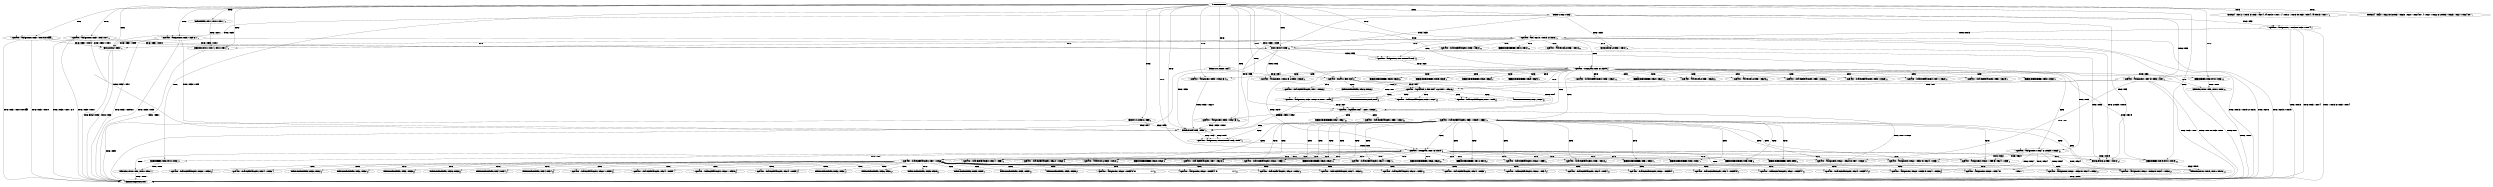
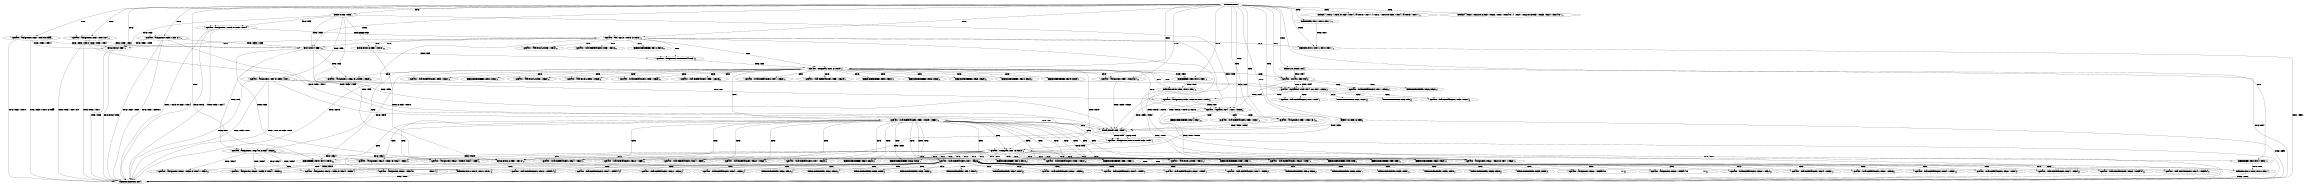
  digraph {
    n1 [label=<(METHOD,FUN1)<SUB>1</SUB>>]
    n2 [label=<(PARAM,VAR2 *VAR3)<SUB>1</SUB>>]
    n3 [label=<(PARAM,UWORD8 VAR4)<SUB>2</SUB>>]
    n4 [label=<(PARAM,UWORD16 VAR5)<SUB>3</SUB>>]
    n5 [label=<(&lt;operator&gt;.assignment,VAR3-&gt;VAR9 = 1)<SUB>10</SUB>>]
    n6 [label=<(&lt;operator&gt;.assignment,VAR3-&gt;VAR10 = 0xffff)<SUB>11</SUB>>]
    n7 [label=<(&lt;operator&gt;.assignment,VAR3-&gt;VAR11 = 0)<SUB>12</SUB>>]
    n8 [label=<(BLOCK,{  VAR12 * VAR13 = VAR3-&gt;VAR14;  if(VAR13-&gt;VAR1...,{  VAR12 * VAR13 = VAR3-&gt;VAR14;  if(VAR13-&gt;VAR1...)<SUB>13</SUB>>]
    n9 [label=<(&lt;operator&gt;.assignment,VAR3-&gt;VAR20 = 0)<SUB>26</SUB>>]
    n10 [label=<(BLOCK,{  VAR21 *VAR22 = &amp;VAR3-&gt;VAR23;  VAR21 *VAR24 =...,{  VAR21 *VAR22 = &amp;VAR3-&gt;VAR23;  VAR21 *VAR24 =...)<SUB>31</SUB>>]
    n11 [label=<(&lt;operator&gt;.notEquals,VAR8 != VAR19)<SUB>24</SUB>>]
    n12 [label=<(IDENTIFIER,VAR19,return VAR19;)<SUB>66</SUB>>]
    n13 [label=<(&lt;operator&gt;.and,VAR13-&gt;VAR15 &amp; VAR16)<SUB>15</SUB>>]
    n14 [label=<(FUN4,FUN4(VAR3))<SUB>23</SUB>>]
    n15 [label=<(&lt;operator&gt;.logicalOr,VAR4 || VAR7-&gt;VAR28)<SUB>37</SUB>>]
    n16 [label=<(FUN2,FUN2(VAR3))<SUB>17</SUB>>]
    n17 [label=<(RETURN,return VAR17;,return VAR17;)<SUB>18</SUB>>]
    n18 [label=<(IDENTIFIER,VAR8,return VAR8;)<SUB>25</SUB>>]
    n19 [label=<(&lt;operator&gt;.assignment,VAR3-&gt;VAR27 = 0)<SUB>38</SUB>>]
    n20 [label=<(IDENTIFIER,VAR17,return VAR17;)<SUB>18</SUB>>]
    n21 [label=<(&lt;operator&gt;.equals,0 == VAR4)<SUB>34</SUB>>]
    n22 [label=<(&lt;operator&gt;.notEquals,VAR8 != VAR19)<SUB>43</SUB>>]
    n23 [label=<(FUN5,FUN5(VAR3, VAR5))<SUB>42</SUB>>]
    n24 [label=<(IDENTIFIER,VAR8,return VAR8;)<SUB>44</SUB>>]
    n25 [label=<(&lt;operator&gt;.assignment,*VAR7 = VAR3-&gt;VAR7)<SUB>6</SUB>>]
    n26 [label=<(FUN3,FUN3(&amp;VAR3-&gt;VAR18))<SUB>22</SUB>>]
    n27 [label=<(FUN6,FUN6(&amp;VAR3-&gt;VAR18))<SUB>64</SUB>>]
    n28 [label=<(&lt;operator&gt;.assignment,* VAR13 = VAR3-&gt;VAR14)<SUB>14</SUB>>]
    n29 [label=<(METHOD_RETURN,VAR1)<SUB>1</SUB>>]
    n30 [label=<(&lt;operator&gt;.logicalAnd,(0 == VAR4) &amp;&amp; VAR7-&gt;VAR26)<SUB>34</SUB>>]
    n31 [label=<(&lt;operator&gt;.assignment,*VAR22 = &amp;VAR3-&gt;VAR23)<SUB>32</SUB>>]
    n32 [label=<(&lt;operator&gt;.assignment,*VAR24 = &amp;VAR3-&gt;VAR25)<SUB>33</SUB>>]
    n33 [label=<(RETURN,return VAR8;,return VAR8;)<SUB>25</SUB>>]
    n34 [label=<(&lt;operator&gt;.indirectFieldAccess,VAR3-&gt;VAR20)<SUB>26</SUB>>]
    n35 [label=<(FIELD_IDENTIFIER,VAR20,VAR20)<SUB>26</SUB>>]
    n36 [label=<(&lt;operator&gt;.addressOf,&amp;VAR3-&gt;VAR23)<SUB>32</SUB>>]
    n37 [label=<(&lt;operator&gt;.addressOf,&amp;VAR3-&gt;VAR25)<SUB>33</SUB>>]
    n38 [label=<(&lt;operator&gt;.indirectFieldAccess,VAR3-&gt;VAR29-&gt;VAR30)<SUB>40</SUB>>]
    n39 [label=<(&lt;operator&gt;.indirectFieldAccess,VAR3-&gt;VAR23)<SUB>32</SUB>>]
    n40 [label=<(&lt;operator&gt;.indirectFieldAccess,VAR3-&gt;VAR25)<SUB>33</SUB>>]
    n41 [label=<(&lt;operator&gt;.indirectFieldAccess,VAR7-&gt;VAR28)<SUB>37</SUB>>]
    n42 [label=<(&lt;operator&gt;.indirectFieldAccess,VAR3-&gt;VAR29)<SUB>40</SUB>>]
    n43 [label=<(FIELD_IDENTIFIER,VAR30,VAR30)<SUB>40</SUB>>]
    n44 [label=<(FIELD_IDENTIFIER,VAR23,VAR23)<SUB>32</SUB>>]
    n45 [label=<(FIELD_IDENTIFIER,VAR25,VAR25)<SUB>33</SUB>>]
    n46 [label=<(FIELD_IDENTIFIER,VAR28,VAR28)<SUB>37</SUB>>]
    n47 [label=<(FIELD_IDENTIFIER,VAR29,VAR29)<SUB>40</SUB>>]
    n48 [label=<(RETURN,return VAR19;,return VAR19;)<SUB>66</SUB>>]
    n49 [label=<(&lt;operator&gt;.assignment,VAR8 = FUN4(VAR3))<SUB>23</SUB>>]
    n50 [label=<(&lt;operator&gt;.addressOf,&amp;VAR3-&gt;VAR18)<SUB>22</SUB>>]
    n51 [label=<(&lt;operator&gt;.indirectFieldAccess,VAR3-&gt;VAR18)<SUB>22</SUB>>]
    n52 [label=<(FIELD_IDENTIFIER,VAR18,VAR18)<SUB>22</SUB>>]
    n53 [label=<(&lt;operator&gt;.assignment,VAR22-&gt;VAR28 = VAR7-&gt;VAR28)<SUB>49</SUB>>]
    n54 [label=<(&lt;operator&gt;.indirectFieldAccess,VAR3-&gt;VAR27)<SUB>38</SUB>>]
    n55 [label=<(FIELD_IDENTIFIER,VAR27,VAR27)<SUB>38</SUB>>]
    n56 [label=<(&lt;operator&gt;.indirectFieldAccess,VAR7-&gt;VAR26)<SUB>34</SUB>>]
    n57 [label=<(FIELD_IDENTIFIER,VAR26,VAR26)<SUB>34</SUB>>]
    n58 [label=<(&lt;operator&gt;.assignment,VAR22-&gt;VAR31 = VAR24-&gt;VAR31)<SUB>47</SUB>>]
    n59 [label=<(&lt;operator&gt;.assignment,VAR22-&gt;VAR5 = VAR24-&gt;VAR5)<SUB>48</SUB>>]
    n60 [label=<(RETURN,return VAR8;,return VAR8;)<SUB>44</SUB>>]
    n61 [label=<(&lt;operator&gt;.addressOf,&amp;VAR3-&gt;VAR18)<SUB>64</SUB>>]
    n62 [label=<(&lt;operator&gt;.indirectFieldAccess,VAR22-&gt;VAR31)<SUB>47</SUB>>]
    n63 [label=<(&lt;operator&gt;.indirectFieldAccess,VAR24-&gt;VAR31)<SUB>47</SUB>>]
    n64 [label=<(&lt;operator&gt;.indirectFieldAccess,VAR22-&gt;VAR5)<SUB>48</SUB>>]
    n65 [label=<(&lt;operator&gt;.indirectFieldAccess,VAR24-&gt;VAR5)<SUB>48</SUB>>]
    n66 [label=<(&lt;operator&gt;.indirectFieldAccess,VAR22-&gt;VAR28)<SUB>49</SUB>>]
    n67 [label=<(&lt;operator&gt;.indirectFieldAccess,VAR7-&gt;VAR28)<SUB>49</SUB>>]
    n68 [label=<(&lt;operator&gt;.indirectFieldAccess,VAR7-&gt;VAR26)<SUB>50</SUB>>]
    n69 [label=<(&lt;operator&gt;.indirectFieldAccess,VAR3-&gt;VAR18)<SUB>64</SUB>>]
    n70 [label=<(FIELD_IDENTIFIER,VAR31,VAR31)<SUB>47</SUB>>]
    n71 [label=<(FIELD_IDENTIFIER,VAR31,VAR31)<SUB>47</SUB>>]
    n72 [label=<(FIELD_IDENTIFIER,VAR5,VAR5)<SUB>48</SUB>>]
    n73 [label=<(FIELD_IDENTIFIER,VAR5,VAR5)<SUB>48</SUB>>]
    n74 [label=<(FIELD_IDENTIFIER,VAR28,VAR28)<SUB>49</SUB>>]
    n75 [label=<(FIELD_IDENTIFIER,VAR28,VAR28)<SUB>49</SUB>>]
    n76 [label=<(FIELD_IDENTIFIER,VAR26,VAR26)<SUB>50</SUB>>]
    n77 [label=<(FIELD_IDENTIFIER,VAR18,VAR18)<SUB>64</SUB>>]
    n78 [label=<(&lt;operator&gt;.assignment,VAR8 = FUN5(VAR3, VAR5))<SUB>42</SUB>>]
    n79 [label=<(&lt;operator&gt;.assignment,VAR3-&gt;VAR27 = VAR7-&gt;VAR5)<SUB>35</SUB>>]
    n80 [label=<(&lt;operator&gt;.indirectFieldAccess,VAR3-&gt;VAR27)<SUB>35</SUB>>]
    n81 [label=<(&lt;operator&gt;.indirectFieldAccess,VAR7-&gt;VAR5)<SUB>35</SUB>>]
    n82 [label=<(FIELD_IDENTIFIER,VAR27,VAR27)<SUB>35</SUB>>]
    n83 [label=<(FIELD_IDENTIFIER,VAR5,VAR5)<SUB>35</SUB>>]
    n84 [label=<(&lt;operator&gt;.assignment,VAR22-&gt;VAR32 = VAR24-&gt;VAR32)<SUB>52</SUB>>]
    n85 [label=<(&lt;operator&gt;.assignment,VAR22-&gt;VAR33 = VAR24-&gt;VAR33)<SUB>53</SUB>>]
    n86 [label=<(&lt;operator&gt;.assignment,VAR22-&gt;VAR34 =                             VAR2...)<SUB>54</SUB>>]
    n87 [label=<(&lt;operator&gt;.assignment,VAR22-&gt;VAR36 = VAR24-&gt;VAR36)<SUB>60</SUB>>]
    n88 [label=<(&lt;operator&gt;.assignment,VAR22-&gt;VAR35[0] =                             V...)<SUB>56</SUB>>]
    n89 [label=<(&lt;operator&gt;.assignment,VAR22-&gt;VAR35[1] =                             V...)<SUB>58</SUB>>]
    n90 [label=<(&lt;operator&gt;.indirectFieldAccess,VAR22-&gt;VAR32)<SUB>52</SUB>>]
    n91 [label=<(&lt;operator&gt;.indirectFieldAccess,VAR24-&gt;VAR32)<SUB>52</SUB>>]
    n92 [label=<(&lt;operator&gt;.indirectFieldAccess,VAR22-&gt;VAR33)<SUB>53</SUB>>]
    n93 [label=<(&lt;operator&gt;.indirectFieldAccess,VAR24-&gt;VAR33)<SUB>53</SUB>>]
    n94 [label=<(&lt;operator&gt;.indirectFieldAccess,VAR22-&gt;VAR34)<SUB>54</SUB>>]
    n95 [label=<(&lt;operator&gt;.indirectFieldAccess,VAR24-&gt;VAR34)<SUB>55</SUB>>]
    n96 [label=<(&lt;operator&gt;.indirectIndexAccess,VAR22-&gt;VAR35[0])<SUB>56</SUB>>]
    n97 [label=<(&lt;operator&gt;.indirectIndexAccess,VAR24-&gt;VAR35[0])<SUB>57</SUB>>]
    n98 [label=<(&lt;operator&gt;.indirectIndexAccess,VAR22-&gt;VAR35[1])<SUB>58</SUB>>]
    n99 [label=<(&lt;operator&gt;.indirectIndexAccess,VAR24-&gt;VAR35[1])<SUB>59</SUB>>]
    n100 [label=<(&lt;operator&gt;.indirectFieldAccess,VAR22-&gt;VAR36)<SUB>60</SUB>>]
    n101 [label=<(&lt;operator&gt;.indirectFieldAccess,VAR24-&gt;VAR36)<SUB>60</SUB>>]
    n102 [label=<(FIELD_IDENTIFIER,VAR32,VAR32)<SUB>52</SUB>>]
    n103 [label=<(FIELD_IDENTIFIER,VAR32,VAR32)<SUB>52</SUB>>]
    n104 [label=<(FIELD_IDENTIFIER,VAR33,VAR33)<SUB>53</SUB>>]
    n105 [label=<(FIELD_IDENTIFIER,VAR33,VAR33)<SUB>53</SUB>>]
    n106 [label=<(FIELD_IDENTIFIER,VAR34,VAR34)<SUB>54</SUB>>]
    n107 [label=<(FIELD_IDENTIFIER,VAR34,VAR34)<SUB>55</SUB>>]
    n108 [label=<(&lt;operator&gt;.indirectFieldAccess,VAR22-&gt;VAR35)<SUB>56</SUB>>]
    n109 [label=<(&lt;operator&gt;.indirectFieldAccess,VAR24-&gt;VAR35)<SUB>57</SUB>>]
    n110 [label=<(&lt;operator&gt;.indirectFieldAccess,VAR22-&gt;VAR35)<SUB>58</SUB>>]
    n111 [label=<(&lt;operator&gt;.indirectFieldAccess,VAR24-&gt;VAR35)<SUB>59</SUB>>]
    n112 [label=<(FIELD_IDENTIFIER,VAR36,VAR36)<SUB>60</SUB>>]
    n113 [label=<(FIELD_IDENTIFIER,VAR36,VAR36)<SUB>60</SUB>>]
    n114 [label=<(FIELD_IDENTIFIER,VAR35,VAR35)<SUB>56</SUB>>]
    n115 [label=<(FIELD_IDENTIFIER,VAR35,VAR35)<SUB>57</SUB>>]
    n116 [label=<(FIELD_IDENTIFIER,VAR35,VAR35)<SUB>58</SUB>>]
    n117 [label=<(FIELD_IDENTIFIER,VAR35,VAR35)<SUB>59</SUB>>]
    n1 -> n2 [label="DDG: "]
    n1 -> n3 [label="DDG: "]
    n1 -> n4 [label="DDG: "]
    n1 -> n5 [label="DDG: "]
    n1 -> n6 [label="DDG: "]
    n1 -> n7 [label="DDG: "]
    n1 -> n8 [label="DDG: "]
    n1 -> n9 [label="DDG: "]
    n1 -> n10 [label="DDG: "]
    n1 -> n11 [label="DDG: "]
    n1 -> n12 [label="DDG: "]
    n1 -> n13 [label="DDG: "]
    n1 -> n14 [label="DDG: "]
    n1 -> n15 [label="DDG: "]
    n1 -> n16 [label="DDG: "]
    n1 -> n17 [label="DDG: "]
    n1 -> n18 [label="DDG: "]
    n1 -> n19 [label="DDG: "]
    n1 -> n20 [label="DDG: "]
    n1 -> n21 [label="DDG: "]
    n1 -> n22 [label="DDG: "]
    n1 -> n23 [label="DDG: "]
    n1 -> n24 [label="DDG: "]
    n2 -> n14 [label="DDG: VAR3"]
    n2 -> n16 [label="DDG: VAR3"]
    n2 -> n23 [label="DDG: VAR3"]
    n2 -> n25 [label="DDG: VAR3"]
    n2 -> n26 [label="DDG: VAR3"]
    n2 -> n27 [label="DDG: VAR3"]
    n2 -> n28 [label="DDG: VAR3"]
    n3 -> n21 [label="DDG: VAR4"]
    n3 -> n29 [label="DDG: VAR4"]
    n4 -> n23 [label="DDG: VAR5"]
    n4 -> n29 [label="DDG: VAR5"]
    n5 -> n14 [label="DDG: VAR3-&gt;VAR9"]
    n5 -> n16 [label="DDG: VAR3-&gt;VAR9"]
    n5 -> n23 [label="DDG: VAR3-&gt;VAR9"]
    n5 -> n29 [label="DDG: VAR3-&gt;VAR9"]
    n5 -> n29 [label="DDG: VAR3-&gt;VAR9 = 1"]
    n6 -> n14 [label="DDG: VAR3-&gt;VAR10"]
    n6 -> n16 [label="DDG: VAR3-&gt;VAR10"]
    n6 -> n29 [label="DDG: VAR3-&gt;VAR10"]
    n6 -> n29 [label="DDG: VAR3-&gt;VAR10 = 0xffff"]
    n7 -> n14 [label="DDG: VAR3-&gt;VAR11"]
    n7 -> n16 [label="DDG: VAR3-&gt;VAR11"]
    n7 -> n23 [label="DDG: VAR3-&gt;VAR11"]
    n7 -> n29 [label="DDG: VAR3-&gt;VAR11"]
    n7 -> n29 [label="DDG: VAR3-&gt;VAR11 = 0"]
    n9 -> n23 [label="DDG: VAR3-&gt;VAR20"]
    n11 -> n9 [label="CDG: "]
    n11 -> n12 [label="DDG: VAR19"]
    n11 -> n15 [label="CDG: "]
    n11 -> n18 [label="DDG: VAR8"]
    n11 -> n21 [label="CDG: "]
    n11 -> n22 [label="DDG: VAR19"]
    n11 -> n30 [label="CDG: "]
    n11 -> n31 [label="CDG: "]
    n11 -> n32 [label="CDG: "]
    n11 -> n33 [label="CDG: "]
    n11 -> n34 [label="CDG: "]
    n11 -> n35 [label="CDG: "]
    n11 -> n36 [label="CDG: "]
    n11 -> n37 [label="CDG: "]
    n11 -> n38 [label="CDG: "]
    n11 -> n39 [label="CDG: "]
    n11 -> n40 [label="CDG: "]
    n11 -> n41 [label="CDG: "]
    n11 -> n42 [label="CDG: "]
    n11 -> n43 [label="CDG: "]
    n11 -> n44 [label="CDG: "]
    n11 -> n45 [label="CDG: "]
    n11 -> n46 [label="CDG: "]
    n11 -> n47 [label="CDG: "]
    n12 -> n48 [label="DDG: VAR19"]
    n13 -> n11 [label="CDG: "]
    n13 -> n14 [label="CDG: "]
    n13 -> n16 [label="CDG: "]
    n13 -> n17 [label="CDG: "]
    n13 -> n26 [label="CDG: "]
    n13 -> n29 [label="DDG: VAR13-&gt;VAR15"]
    n13 -> n29 [label="DDG: VAR13-&gt;VAR15 &amp; VAR16"]
    n13 -> n29 [label="DDG: VAR16"]
    n13 -> n49 [label="CDG: "]
    n13 -> n50 [label="CDG: "]
    n13 -> n51 [label="CDG: "]
    n13 -> n52 [label="CDG: "]
    n14 -> n23 [label="DDG: VAR3"]
    n14 -> n27 [label="DDG: VAR3"]
    n14 -> n31 [label="DDG: VAR3"]
    n14 -> n32 [label="DDG: VAR3"]
    n14 -> n49 [label="DDG: VAR3"]
    n15 -> n19 [label="CDG: "]
    n15 -> n53 [label="DDG: VAR7-&gt;VAR28"]
    n15 -> n54 [label="CDG: "]
    n15 -> n55 [label="CDG: "]
    n16 -> n29 [label="DDG: VAR3"]
    n16 -> n29 [label="DDG: FUN2(VAR3)"]
    n17 -> n29 [label="DDG: &lt;RET&gt;"]
    n18 -> n33 [label="DDG: VAR8"]
    n19 -> n23 [label="DDG: VAR3-&gt;VAR27"]
    n20 -> n17 [label="DDG: VAR17"]
    n21 -> n15 [label="DDG: VAR4"]
    n21 -> n30 [label="DDG: 0"]
    n21 -> n30 [label="DDG: VAR4"]
    n21 -> n56 [label="CDG: "]
    n21 -> n57 [label="CDG: "]
    n22 -> n12 [label="DDG: VAR19"]
    n22 -> n24 [label="DDG: VAR8"]
    n22 -> n27 [label="CDG: "]
    n22 -> n48 [label="CDG: "]
    n22 -> n53 [label="CDG: "]
    n22 -> n58 [label="CDG: "]
    n22 -> n59 [label="CDG: "]
    n22 -> n60 [label="CDG: "]
    n22 -> n61 [label="CDG: "]
    n22 -> n62 [label="CDG: "]
    n22 -> n63 [label="CDG: "]
    n22 -> n64 [label="CDG: "]
    n22 -> n65 [label="CDG: "]
    n22 -> n66 [label="CDG: "]
    n22 -> n67 [label="CDG: "]
    n22 -> n68 [label="CDG: "]
    n22 -> n69 [label="CDG: "]
    n22 -> n70 [label="CDG: "]
    n22 -> n71 [label="CDG: "]
    n22 -> n72 [label="CDG: "]
    n22 -> n73 [label="CDG: "]
    n22 -> n74 [label="CDG: "]
    n22 -> n75 [label="CDG: "]
    n22 -> n76 [label="CDG: "]
    n22 -> n77 [label="CDG: "]
+   n23 -> n27 [label="DDG: VAR3"]
    n23 -> n78 [label="DDG: VAR3"]
    n23 -> n78 [label="DDG: VAR5"]
    n24 -> n60 [label="DDG: VAR8"]
    n25 -> n29 [label="DDG: VAR7"]
    n25 -> n29 [label="DDG: VAR3-&gt;VAR7"]
    n25 -> n29 [label="DDG: *VAR7 = VAR3-&gt;VAR7"]
    n25 -> n30 [label="DDG: VAR7"]
    n25 -> n53 [label="DDG: VAR7"]
    n25 -> n79 [label="DDG: VAR7"]
    n26 -> n27 [label="DDG: &amp;VAR3-&gt;VAR18"]
    n28 -> n13 [label="DDG: VAR13"]
    n28 -> n29 [label="DDG: VAR13"]
    n28 -> n29 [label="DDG: VAR3-&gt;VAR14"]
    n28 -> n29 [label="DDG: * VAR13 = VAR3-&gt;VAR14"]
    n30 -> n79 [label="CDG: "]
    n30 -> n80 [label="CDG: "]
    n30 -> n81 [label="CDG: "]
    n30 -> n82 [label="CDG: "]
    n30 -> n83 [label="CDG: "]
    n32 -> n58 [label="DDG: VAR24"]
    n32 -> n59 [label="DDG: VAR24"]
    n32 -> n84 [label="DDG: VAR24"]
    n32 -> n85 [label="DDG: VAR24"]
    n32 -> n86 [label="DDG: VAR24"]
    n32 -> n87 [label="DDG: VAR24"]
    n33 -> n29 [label="DDG: &lt;RET&gt;"]
    n38 -> n22 [label="CDG: "]
    n38 -> n23 [label="CDG: "]
    n38 -> n27 [label="CDG: "]
    n38 -> n48 [label="CDG: "]
    n38 -> n53 [label="CDG: "]
    n38 -> n58 [label="CDG: "]
    n38 -> n59 [label="CDG: "]
    n38 -> n61 [label="CDG: "]
    n38 -> n62 [label="CDG: "]
    n38 -> n63 [label="CDG: "]
    n38 -> n64 [label="CDG: "]
    n38 -> n65 [label="CDG: "]
    n38 -> n66 [label="CDG: "]
    n38 -> n67 [label="CDG: "]
    n38 -> n68 [label="CDG: "]
    n38 -> n69 [label="CDG: "]
    n38 -> n70 [label="CDG: "]
    n38 -> n71 [label="CDG: "]
    n38 -> n72 [label="CDG: "]
    n38 -> n73 [label="CDG: "]
    n38 -> n74 [label="CDG: "]
    n38 -> n75 [label="CDG: "]
    n38 -> n76 [label="CDG: "]
    n38 -> n77 [label="CDG: "]
    n38 -> n78 [label="CDG: "]
    n48 -> n29 [label="DDG: &lt;RET&gt;"]
    n49 -> n11 [label="DDG: VAR8"]
    n60 -> n29 [label="DDG: &lt;RET&gt;"]
    n68 -> n84 [label="CDG: "]
    n68 -> n85 [label="CDG: "]
    n68 -> n86 [label="CDG: "]
    n68 -> n87 [label="CDG: "]
    n68 -> n88 [label="CDG: "]
    n68 -> n89 [label="CDG: "]
    n68 -> n90 [label="CDG: "]
    n68 -> n91 [label="CDG: "]
    n68 -> n92 [label="CDG: "]
    n68 -> n93 [label="CDG: "]
    n68 -> n94 [label="CDG: "]
    n68 -> n95 [label="CDG: "]
    n68 -> n96 [label="CDG: "]
    n68 -> n97 [label="CDG: "]
    n68 -> n98 [label="CDG: "]
    n68 -> n99 [label="CDG: "]
    n68 -> n100 [label="CDG: "]
    n68 -> n101 [label="CDG: "]
    n68 -> n102 [label="CDG: "]
    n68 -> n103 [label="CDG: "]
    n68 -> n104 [label="CDG: "]
    n68 -> n105 [label="CDG: "]
    n68 -> n106 [label="CDG: "]
    n68 -> n107 [label="CDG: "]
    n68 -> n108 [label="CDG: "]
    n68 -> n109 [label="CDG: "]
    n68 -> n110 [label="CDG: "]
    n68 -> n111 [label="CDG: "]
    n68 -> n112 [label="CDG: "]
    n68 -> n113 [label="CDG: "]
    n68 -> n114 [label="CDG: "]
    n68 -> n115 [label="CDG: "]
    n68 -> n116 [label="CDG: "]
    n68 -> n117 [label="CDG: "]
    n78 -> n22 [label="DDG: VAR8"]
    n79 -> n15 [label="DDG: VAR7"]
    n79 -> n23 [label="DDG: VAR3-&gt;VAR27"]
  }
